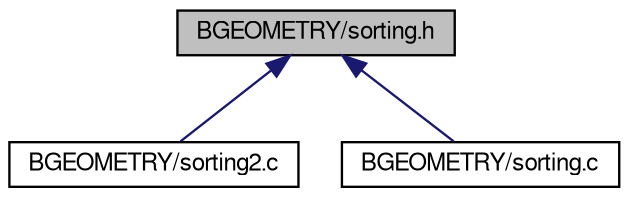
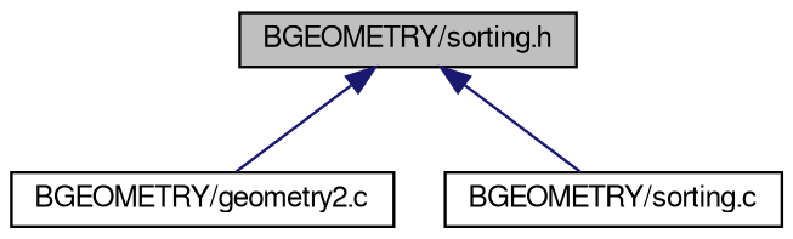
  digraph {
    node [color=black fontname=FreeSans fontsize=10 shape=record]
    edge [color=midnightblue dir=back fontname=FreeSans fontsize=10 labelfontname=FreeSans labelfontsize=10 style=solid]
    n1 [fillcolor=grey75 fontcolor=black height=0.2 label="BGEOMETRY/sorting.h" style=filled width=0.4]
-   n2 [height=0.2 label="BGEOMETRY/sorting2.c" width=0.4]
+   n2 [height=0.2 label="BGEOMETRY/geometry2.c" width=0.4]
    n3 [height=0.2 label="BGEOMETRY/sorting.c" width=0.4]
    n1 -> n2
    n1 -> n3
  }
